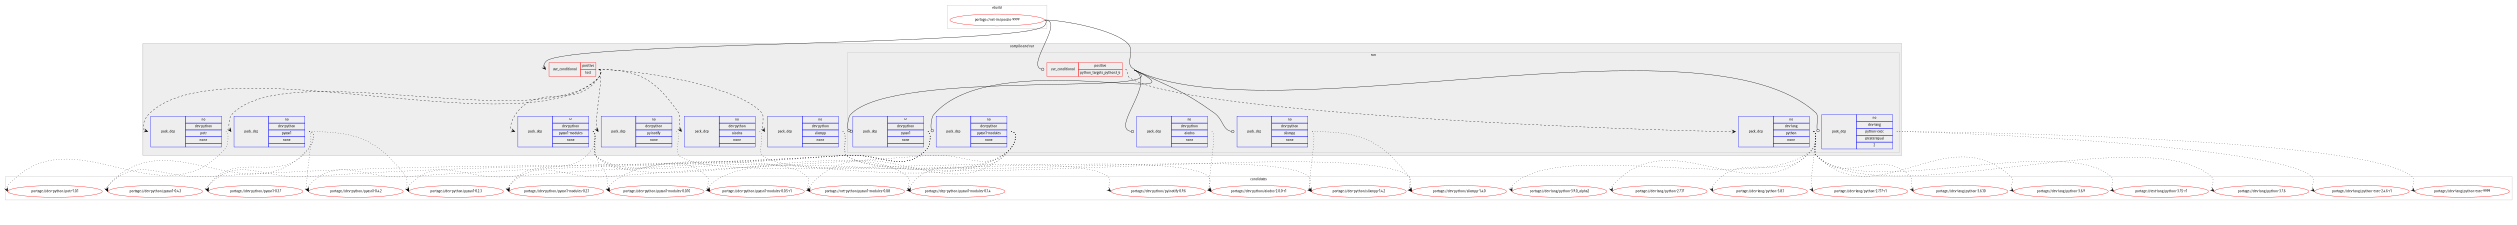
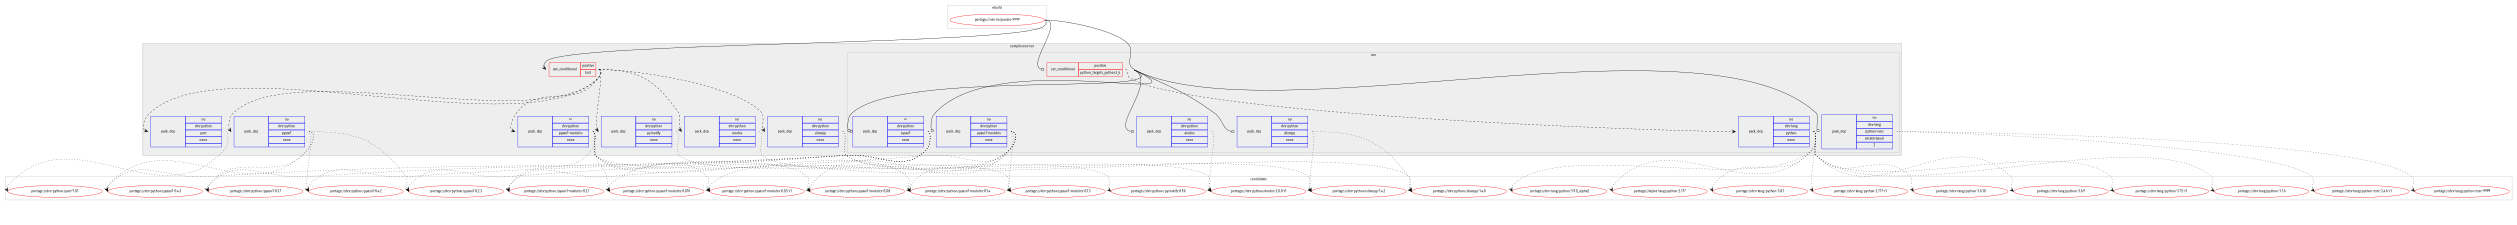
  digraph {
    compound=true
    concentrate=true
    fontname="Fira Sans"
    fontsize=10
    newrank=true
    rankdir=TB
    ranksep=1.5
    node [color=red fontname="Fira Sans" fontsize=10]
    edge [arrowhead=vee fontname="Fira Sans" headport=w style=dotted tailport=e weight=100]
    n1 [label="portage://net-im/poezio-9999" width=4]
    n2 [color=blue label=<<TABLE BORDER="0" CELLBORDER="1" CELLSPACING="0" CELLPADDING="4" WIDTH="220"><TR><TD ROWSPAN="6" CELLPADDING="30">pack_dep</TD></TR><TR><TD WIDTH="110">no</TD></TR><TR><TD>dev-python</TD></TR><TR><TD>aiodns</TD></TR><TR><TD>none</TD></TR><TR><TD></TD></TR></TABLE>> shape=none]
    n3 [color=blue label=<<TABLE BORDER="0" CELLBORDER="1" CELLSPACING="0" CELLPADDING="4" WIDTH="220"><TR><TD ROWSPAN="6" CELLPADDING="30">pack_dep</TD></TR><TR><TD WIDTH="110">no</TD></TR><TR><TD>dev-python</TD></TR><TR><TD>pyasn1-modules</TD></TR><TR><TD>none</TD></TR><TR><TD></TD></TR></TABLE>> shape=none]
    n4 [color=blue label=<<TABLE BORDER="0" CELLBORDER="1" CELLSPACING="0" CELLPADDING="4" WIDTH="220"><TR><TD ROWSPAN="6" CELLPADDING="30">pack_dep</TD></TR><TR><TD WIDTH="110">no</TD></TR><TR><TD>dev-python</TD></TR><TR><TD>pyasn1</TD></TR><TR><TD>none</TD></TR><TR><TD></TD></TR></TABLE>> shape=none]
    n5 [color=blue label=<<TABLE BORDER="0" CELLBORDER="1" CELLSPACING="0" CELLPADDING="4" WIDTH="220"><TR><TD ROWSPAN="6" CELLPADDING="30">pack_dep</TD></TR><TR><TD WIDTH="110">no</TD></TR><TR><TD>dev-python</TD></TR><TR><TD>slixmpp</TD></TR><TR><TD>none</TD></TR><TR><TD></TD></TR></TABLE>> shape=none]
    n6 [color=blue label=<<TABLE BORDER="0" CELLBORDER="1" CELLSPACING="0" CELLPADDING="4" WIDTH="220"><TR><TD ROWSPAN="6" CELLPADDING="30">pack_dep</TD></TR><TR><TD WIDTH="110">no</TD></TR><TR><TD>dev-python</TD></TR><TR><TD>potr</TD></TR><TR><TD>none</TD></TR><TR><TD></TD></TR></TABLE>> shape=none]
    n7 [color=blue label=<<TABLE BORDER="0" CELLBORDER="1" CELLSPACING="0" CELLPADDING="4" WIDTH="220"><TR><TD ROWSPAN="6" CELLPADDING="30">pack_dep</TD></TR><TR><TD WIDTH="110">no</TD></TR><TR><TD>dev-python</TD></TR><TR><TD>pyinotify</TD></TR><TR><TD>none</TD></TR><TR><TD></TD></TR></TABLE>> shape=none]
    n8 [label=<<TABLE BORDER="0" CELLBORDER="1" CELLSPACING="0" CELLPADDING="4"><TR><TD ROWSPAN="3" CELLPADDING="10">use_conditional</TD></TR><TR><TD>positive</TD></TR><TR><TD>test</TD></TR></TABLE>> shape=none]
    n9 [color=blue label=<<TABLE BORDER="0" CELLBORDER="1" CELLSPACING="0" CELLPADDING="4" WIDTH="220"><TR><TD ROWSPAN="6" CELLPADDING="30">pack_dep</TD></TR><TR><TD WIDTH="110">no</TD></TR><TR><TD>dev-python</TD></TR><TR><TD>aiodns</TD></TR><TR><TD>none</TD></TR><TR><TD></TD></TR></TABLE>> shape=none]
    n10 [color=blue label=<<TABLE BORDER="0" CELLBORDER="1" CELLSPACING="0" CELLPADDING="4" WIDTH="220"><TR><TD ROWSPAN="6" CELLPADDING="30">pack_dep</TD></TR><TR><TD WIDTH="110">no</TD></TR><TR><TD>dev-lang</TD></TR><TR><TD>python</TD></TR><TR><TD>none</TD></TR><TR><TD></TD></TR></TABLE>> shape=none]
    n11 [label=<<TABLE BORDER="0" CELLBORDER="1" CELLSPACING="0" CELLPADDING="4"><TR><TD ROWSPAN="3" CELLPADDING="10">use_conditional</TD></TR><TR><TD>positive</TD></TR><TR><TD>python_targets_python3_6</TD></TR></TABLE>> shape=none]
    n12 [color=blue label=<<TABLE BORDER="0" CELLBORDER="1" CELLSPACING="0" CELLPADDING="4" WIDTH="220"><TR><TD ROWSPAN="6" CELLPADDING="30">pack_dep</TD></TR><TR><TD WIDTH="110">no</TD></TR><TR><TD>dev-lang</TD></TR><TR><TD>python-exec</TD></TR><TR><TD>greaterequal</TD></TR><TR><TD>2</TD></TR></TABLE>> shape=none]
    n13 [color=blue label=<<TABLE BORDER="0" CELLBORDER="1" CELLSPACING="0" CELLPADDING="4" WIDTH="220"><TR><TD ROWSPAN="6" CELLPADDING="30">pack_dep</TD></TR><TR><TD WIDTH="110">no</TD></TR><TR><TD>dev-python</TD></TR><TR><TD>pyasn1</TD></TR><TR><TD>none</TD></TR><TR><TD></TD></TR></TABLE>> shape=none]
    n14 [color=blue label=<<TABLE BORDER="0" CELLBORDER="1" CELLSPACING="0" CELLPADDING="4" WIDTH="220"><TR><TD ROWSPAN="6" CELLPADDING="30">pack_dep</TD></TR><TR><TD WIDTH="110">no</TD></TR><TR><TD>dev-python</TD></TR><TR><TD>pyasn1-modules</TD></TR><TR><TD>none</TD></TR><TR><TD></TD></TR></TABLE>> shape=none]
    n15 [color=blue label=<<TABLE BORDER="0" CELLBORDER="1" CELLSPACING="0" CELLPADDING="4" WIDTH="220"><TR><TD ROWSPAN="6" CELLPADDING="30">pack_dep</TD></TR><TR><TD WIDTH="110">no</TD></TR><TR><TD>dev-python</TD></TR><TR><TD>slixmpp</TD></TR><TR><TD>none</TD></TR><TR><TD></TD></TR></TABLE>> shape=none]
    n16 [label="portage://dev-python/aiodns-2.0.0-r1" width=4]
    n17 [label="portage://dev-python/pyasn1-modules-0.2.1" width=4]
-   n19 [label="portage://dep-python/pyasn1-modules-0.1.4" width=4]
-   n20 [label="portage://net-python/pyasn1-modules-0.0.8" width=4]
+   n18 [label="portage://dev-python/pyasn1-modules-0.1.5" width=4]
+   n19 [label="portage://dev-python/pyasn1-modules-0.1.4" width=4]
+   n20 [label="portage://dev-python/pyasn1-modules-0.0.8" width=4]
    n21 [label="portage://dev-python/pyasn1-modules-0.0.5-r1" width=4]
    n22 [label="portage://dev-python/pyasn1-modules-0.0.10" width=4]
    n23 [label="portage://dev-python/pyasn1-0.4.3" width=4]
    n24 [label="portage://dev-python/pyasn1-0.4.2" width=4]
    n25 [label="portage://dev-python/pyasn1-0.3.7" width=4]
    n26 [label="portage://dev-python/pyasn1-0.2.3" width=4]
    n27 [label="portage://dev-python/slixmpp-1.4.2" width=4]
    n28 [label="portage://dev-python/slixmpp-1.4.0" width=4]
    n29 [label="portage://dev-python/potr-1.0.1" width=4]
    n30 [label="portage://dev-python/pyinotify-0.9.6" width=4]
    n31 [label="portage://dev-lang/python-3.9.0_alpha2" width=4]
    n32 [label="portage://dev-lang/python-3.8.1" width=4]
    n33 [label="portage://dev-lang/python-3.7.6" width=4]
-   n34 [label="portage://test-lang/python-3.7.5-r1" width=4]
+   n34 [label="portage://dev-lang/python-3.7.5-r1" width=4]
    n35 [label="portage://dev-lang/python-3.6.9" width=4]
    n36 [label="portage://dev-lang/python-3.6.10" width=4]
    n37 [label="portage://dev-lang/python-2.7.17-r1" width=4]
-   n38 [label="portage://dev-lang/python-2.7.17" width=4]
+   n38 [label="portage://alpha-lang/python-2.7.17" width=4]
    n39 [label="portage://dev-lang/python-exec-9999" width=4]
    n40 [label="portage://dev-lang/python-exec-2.4.6-r1" width=4]
    subgraph cluster_1 {
      color=gray
      label=<<i>ebuild</i>>
      rank=same
      n1
    }
    subgraph cluster_2 {
      color=gray
      label=<<i>dependencies</i>>
      subgraph cluster_3 {
        color=gray
        fillcolor="#eeeeee"
        label=<<i>compile</i>>
        style=filled
        subgraph sub_4 {
          color=gray
          fillcolor="#eeeeee"
          label=<<i>compile</i>>
          style=filled
          n8
          subgraph sub_5 {
            color=gray
            fillcolor="#eeeeee"
            label=<<i>compile</i>>
            style=filled
            n2
          }
          subgraph sub_6 {
            color=gray
            fillcolor="#eeeeee"
            label=<<i>compile</i>>
            style=filled
            n3
          }
          subgraph sub_7 {
            color=gray
            fillcolor="#eeeeee"
            label=<<i>compile</i>>
            style=filled
            n4
          }
          subgraph sub_8 {
            color=gray
            fillcolor="#eeeeee"
            label=<<i>compile</i>>
            style=filled
            n5
          }
          subgraph sub_9 {
            color=gray
            fillcolor="#eeeeee"
            label=<<i>compile</i>>
            style=filled
            n6
          }
          subgraph sub_10 {
            color=gray
            fillcolor="#eeeeee"
            label=<<i>compile</i>>
            style=filled
            n7
          }
        }
      }
      subgraph cluster_11 {
        color=gray
        fillcolor="#eeeeee"
        label=<<i>compile and run</i>>
        style=filled
      }
      subgraph cluster_12 {
        color=gray
        fillcolor="#eeeeee"
        label=<<i>run</i>>
        style=filled
        subgraph sub_13 {
          color=gray
          fillcolor="#eeeeee"
          label=<<i>run</i>>
          style=filled
          n9
        }
        subgraph sub_14 {
          color=gray
          fillcolor="#eeeeee"
          label=<<i>run</i>>
          style=filled
          n11
          subgraph sub_15 {
            color=gray
            fillcolor="#eeeeee"
            label=<<i>run</i>>
            style=filled
            n10
          }
        }
        subgraph sub_16 {
          color=gray
          fillcolor="#eeeeee"
          label=<<i>run</i>>
          style=filled
          n12
        }
        subgraph sub_17 {
          color=gray
          fillcolor="#eeeeee"
          label=<<i>run</i>>
          style=filled
          n13
        }
        subgraph sub_18 {
          color=gray
          fillcolor="#eeeeee"
          label=<<i>run</i>>
          style=filled
          n14
        }
        subgraph sub_19 {
          color=gray
          fillcolor="#eeeeee"
          label=<<i>run</i>>
          style=filled
          n15
        }
      }
    }
    subgraph cluster_20 {
      color=gray
      label=<<i>candidates</i>>
      rank=same
      subgraph sub_21 {
        color=black
        label=<<i>candidates</i>>
        nodesep=1
        rank=same
        n16
      }
      subgraph sub_22 {
        color=black
        label=<<i>candidates</i>>
        nodesep=1
        rank=same
        n17
+       n18
        n19
        n20
        n21
        n22
      }
      subgraph sub_23 {
        color=black
        label=<<i>candidates</i>>
        nodesep=1
        rank=same
        n23
        n24
        n25
        n26
      }
      subgraph sub_24 {
        color=black
        label=<<i>candidates</i>>
        nodesep=1
        rank=same
        n27
        n28
      }
      subgraph sub_25 {
        color=black
        label=<<i>candidates</i>>
        nodesep=1
        rank=same
        n29
      }
      subgraph sub_26 {
        color=black
        label=<<i>candidates</i>>
        nodesep=1
        rank=same
        n30
      }
      subgraph sub_27 {
        color=black
        label=<<i>candidates</i>>
        nodesep=1
        rank=same
        n31
        n32
        n33
        n34
        n35
        n36
        n37
        n38
      }
      subgraph sub_28 {
        color=black
        label=<<i>candidates</i>>
        nodesep=1
        rank=same
        n39
        n40
      }
      subgraph sub_29 {
        color=black
        label=<<i>candidates</i>>
        nodesep=1
        rank=same
        n16
      }
      subgraph sub_30 {
        color=black
        label=<<i>candidates</i>>
        nodesep=1
        rank=same
        n23
        n24
        n25
        n26
      }
      subgraph sub_31 {
        color=black
        label=<<i>candidates</i>>
        nodesep=1
        rank=same
        n17
+       n18
        n19
        n20
        n21
        n22
      }
      subgraph sub_32 {
        color=black
        label=<<i>candidates</i>>
        nodesep=1
        rank=same
        n27
        n28
      }
    }
    n1 -> n8 [style=solid weight=20]
    n1 -> n9 [arrowhead=odot style=solid weight=20]
    n1 -> n11 [arrowhead=odot style=solid weight=20]
    n1 -> n12 [arrowhead=odot style=solid weight=20]
    n1 -> n13 [arrowhead=odot style=solid weight=20]
    n1 -> n14 [arrowhead=odot style=solid weight=20]
    n1 -> n15 [arrowhead=odot style=solid weight=20]
    n2 -> n16
    n3 -> n17
+   n3 -> n18
    n3 -> n19
    n3 -> n20
    n3 -> n21
    n3 -> n22
    n4 -> n23
    n4 -> n24
    n4 -> n25
    n4 -> n26
    n5 -> n27
    n5 -> n28
    n6 -> n29
    n7 -> n30
    n8 -> n2 [style=dashed weight=20]
    n8 -> n3 [style=dashed weight=20]
    n8 -> n4 [style=dashed weight=20]
    n8 -> n5 [style=dashed weight=20]
    n8 -> n6 [style=dashed weight=20]
    n8 -> n7 [style=dashed weight=20]
    n9 -> n16
    n10 -> n31
    n10 -> n32
    n10 -> n33
    n10 -> n34
    n10 -> n35
    n10 -> n36
    n10 -> n37
    n10 -> n38
    n11 -> n10 [style=dashed weight=20]
    n12 -> n39
    n12 -> n40
    n13 -> n23
    n13 -> n24
    n13 -> n25
    n13 -> n26
    n14 -> n17
+   n14 -> n18
    n14 -> n19
    n14 -> n20
    n14 -> n21
    n14 -> n22
    n15 -> n27
    n15 -> n28
  }
